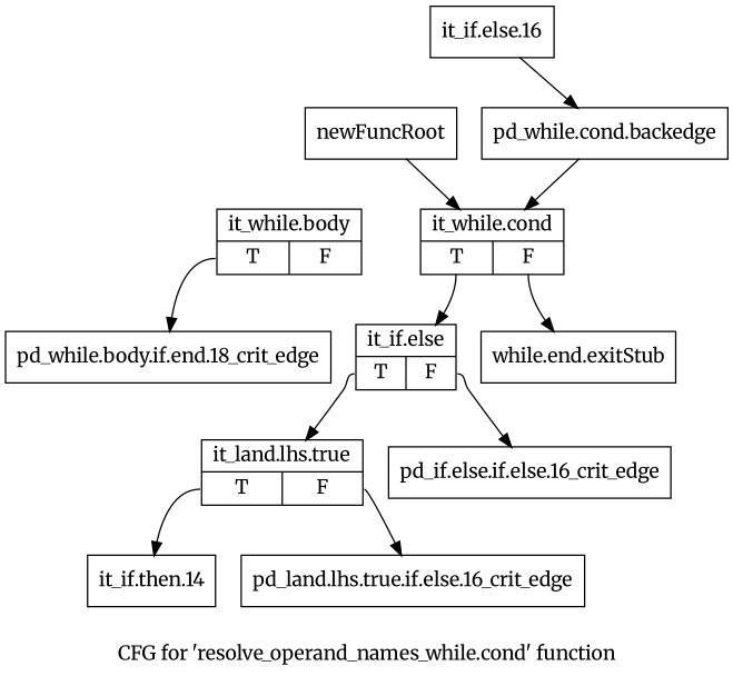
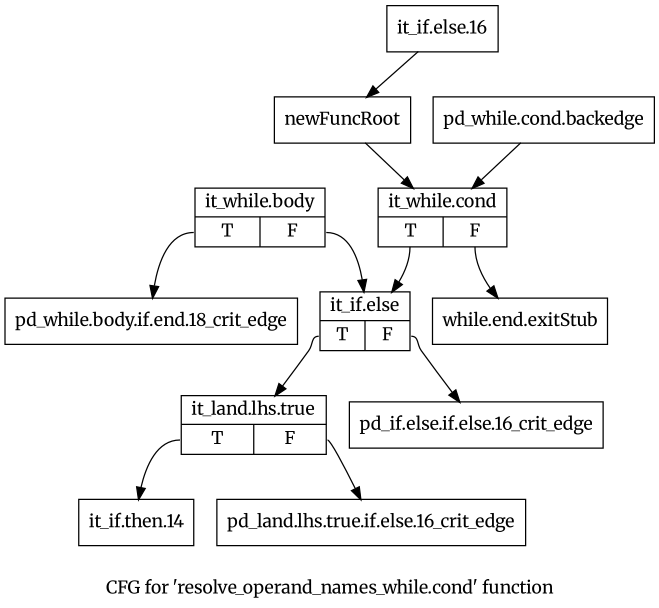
  digraph {
    fontname=Merriweather
    label="CFG for 'resolve_operand_names_while.cond' function"
    node [fontname=Merriweather shape=record]
    edge [fontname=Merriweather tailport=s1]
    n1 [label="{newFuncRoot}"]
    n2 [label="{it_while.cond|{<s0>T|<s1>F}}"]
    n3 [label="{while.end.exitStub}"]
    n4 [label="{it_if.else|{<s0>T|<s1>F}}"]
    n5 [label="{it_while.body|{<s0>T|<s1>F}}"]
    n6 [label="{pd_while.body.if.end.18_crit_edge}"]
    n7 [label="{it_land.lhs.true|{<s0>T|<s1>F}}"]
    n8 [label="{pd_if.else.if.else.16_crit_edge}"]
    n9 [label="{it_if.then.14}"]
    n10 [label="{pd_land.lhs.true.if.else.16_crit_edge}"]
    n11 [label="{it_if.else.16}"]
    n12 [label="{pd_while.cond.backedge}"]
    n1 -> n2 [tailport=""]
    n2 -> n3
    n2 -> n4 [tailport=s0]
    n4 -> n7 [tailport=s0]
    n4 -> n8
+   n5 -> n4
    n5 -> n6 [tailport=s0]
    n7 -> n9 [tailport=s0]
    n7 -> n10
-   n11 -> n12 [tailport=""]
+   n11 -> n1 [tailport=""]
    n12 -> n2 [tailport=""]
  }
